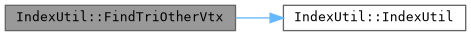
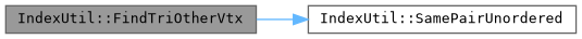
  digraph {
    rankdir=LR
    fontname="DejaVu Sans Mono"
    node [fontname="DejaVu Sans Mono" fontsize=10 shape=box style=filled]
    n1 [color=gray40 fillcolor=grey60 fontcolor=black height=0.2 label="IndexUtil::FindTriOtherVtx" width=0.4]
-   n2 [color=grey40 fillcolor=white height=0.2 label="IndexUtil::IndexUtil" width=0.4]
+   n2 [color=grey40 fillcolor=white height=0.2 label="IndexUtil::SamePairUnordered" width=0.4]
    n1 -> n2 [color=steelblue1 fontname="DejaVu Sans Mono" fontsize=10 labelfontname=Helvetica labelfontsize=10 style=solid]
  }
